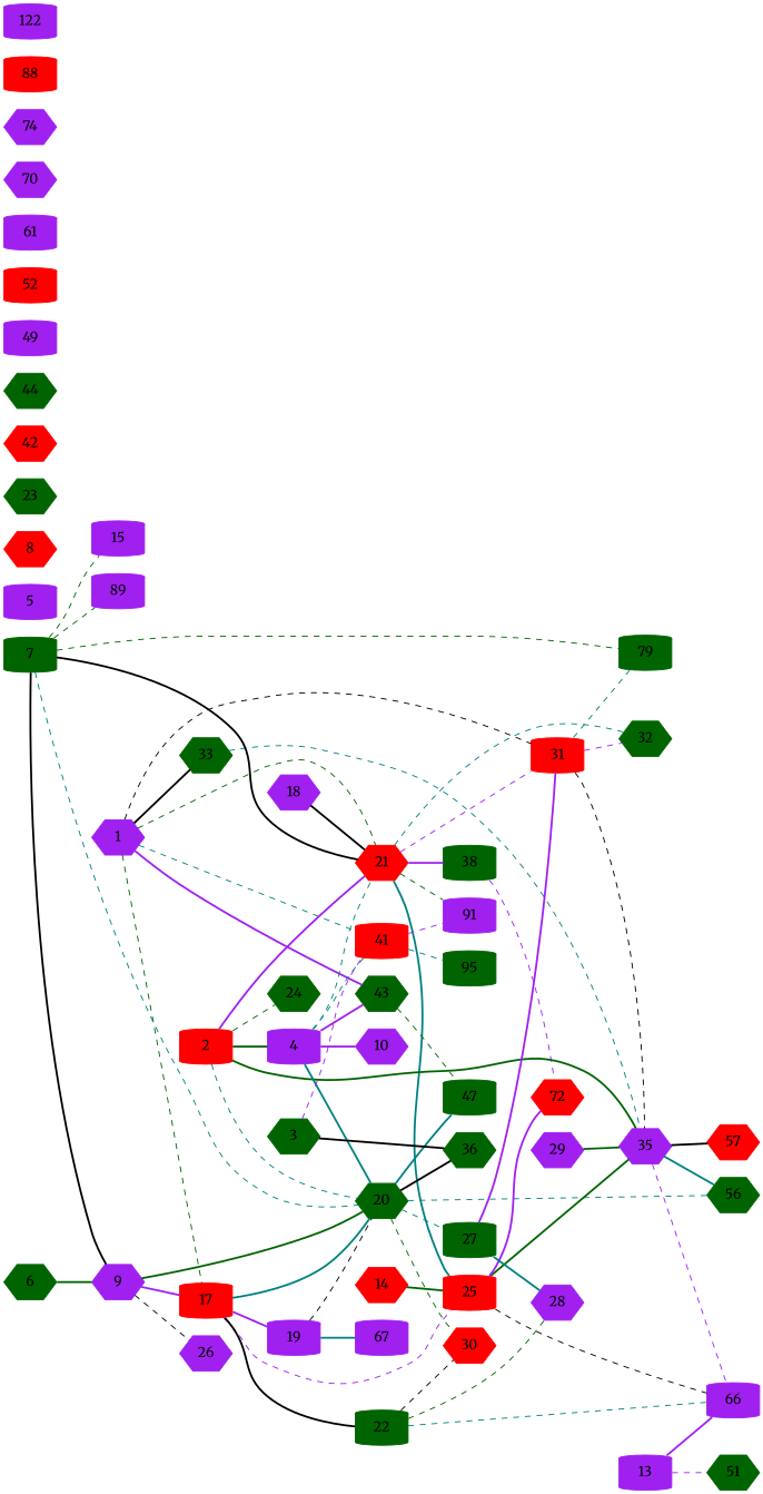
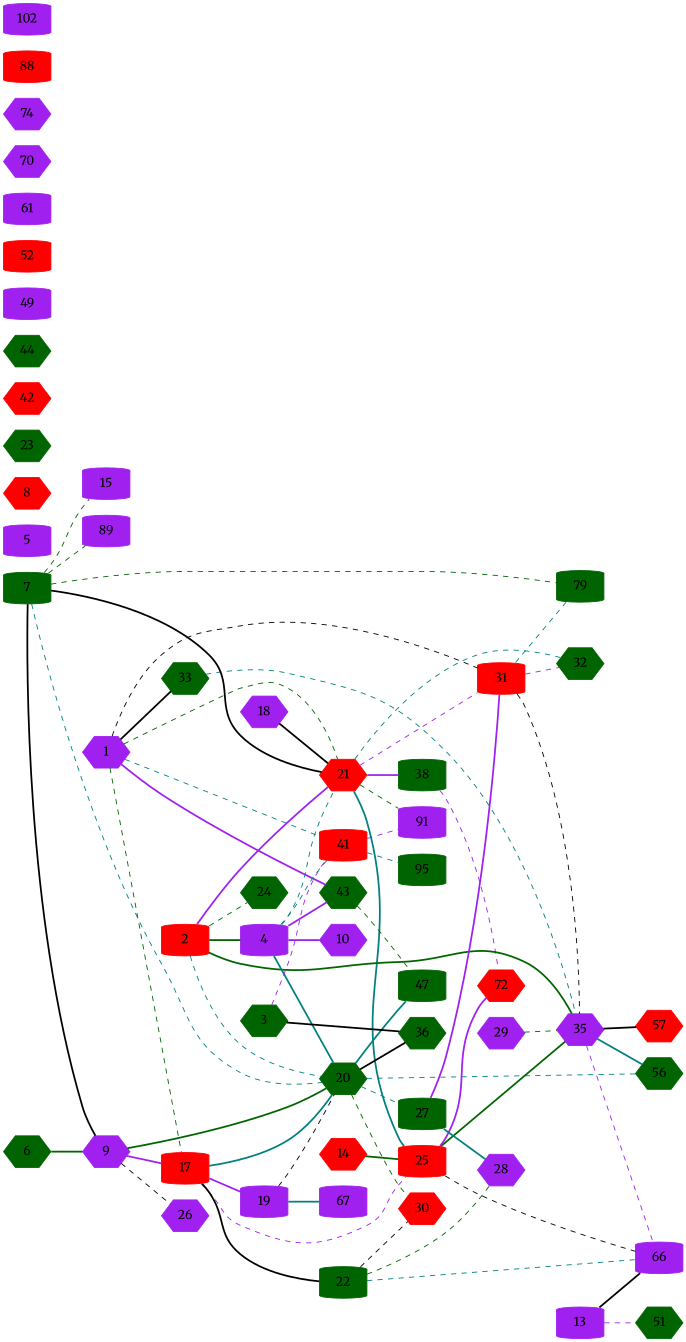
  graph {
    fontname=Merriweather
    rankdir=LR
    node [color=purple fontname=Merriweather shape=hexagon style=filled]
    edge [color=teal fontname=Merriweather style=dashed]
    1 [super="+50"]
    17 [color=red shape=cylinder super="+82"]
    21 [color=red super="+54+98"]
    31 [color=red shape=cylinder super="+83"]
    33 [color=darkgreen super="+63"]
    41 [color=red shape=cylinder super="+64"]
    43 [color=darkgreen super="+55+93"]
    20 [color=darkgreen super="+60+45+58"]
    25 [color=red shape=cylinder super="+71+75"]
    19 [shape=cylinder]
    22 [color=darkgreen shape=cylinder super="+59"]
    32 [color=darkgreen]
    38 [color=darkgreen shape=cylinder]
    91 [shape=cylinder]
    35 [super="+65+40+62+74+76"]
    79 [color=darkgreen shape=cylinder]
    95 [color=darkgreen shape=cylinder]
    47 [color=darkgreen shape=cylinder]
    2 [color=red shape=cylinder super="+81"]
    4 [shape=cylinder super="+11+77+104+12+46"]
    24 [color=darkgreen]
    10
    36 [color=darkgreen super="+48"]
    27 [color=darkgreen shape=cylinder super="+37"]
    30 [color=red]
    56 [color=darkgreen]
    66 [shape=cylinder super="+99"]
    57 [color=red]
    3 [color=darkgreen super="+53"]
    5 [shape=cylinder]
    9 [super="+39+34"]
    26
    6 [color=darkgreen]
    7 [color=darkgreen shape=cylinder super="+16"]
    15 [shape=cylinder]
    89 [shape=cylinder super="+108"]
    8 [color=red]
    13 [shape=cylinder]
    51 [color=darkgreen]
    72 [color=red super="+111"]
    14 [color=red]
    67 [shape=cylinder super="+69"]
    28
    18
    23 [color=darkgreen]
    29
    42 [color=red super="+106"]
    44 [color=darkgreen]
    49 [shape=cylinder]
    52 [color=red shape=cylinder super="+109"]
    61 [shape=cylinder]
    70
    n53 [label=74]
    88 [color=red shape=cylinder]
-   102 [shape=cylinder label=122]
+   102 [shape=cylinder]
    1 -- 17 [color=darkgreen]
    1 -- 21 [color=darkgreen]
    1 -- 31 [color=black]
    1 -- 33 [color=black style=bold]
    1 -- 41
    1 -- 43 [color=purple style=bold]
    17 -- 20 [style=bold]
    17 -- 25 [color=purple]
    17 -- 19 [color=purple style=bold]
    17 -- 22 [color=black style=bold]
    21 -- 31 [color=purple]
    21 -- 25 [style=bold]
    21 -- 32
    21 -- 38 [color=purple style=bold]
    21 -- 91 [color=darkgreen]
    31 -- 32 [color=purple]
    31 -- 35 [color=black]
    31 -- 79
    33 -- 35
    41 -- 91 [color=purple]
    41 -- 95
    43 -- 47 [color=darkgreen]
    20 -- 47 [style=bold weight=2]
    20 -- 36 [color=black style=bold]
    20 -- 27
    20 -- 30 [color=darkgreen]
    20 -- 56
    25 -- 35 [color=darkgreen style=bold]
    25 -- 66 [color=black]
    25 -- 72 [color=purple style=bold]
    19 -- 20 [color=black]
    19 -- 67 [style=bold]
    22 -- 30 [color=black]
    22 -- 66
    22 -- 28 [color=darkgreen]
    38 -- 72 [color=purple]
    35 -- 56 [style=bold]
    35 -- 66 [color=purple]
    35 -- 57 [color=black style=bold]
    2 -- 21 [color=purple style=bold]
    2 -- 20
    2 -- 35 [color=darkgreen style=bold]
    2 -- 4 [color=darkgreen style=bold]
    2 -- 24 [color=darkgreen]
    4 -- 21 [weight=2]
    4 -- 41
    4 -- 43 [color=purple style=bold]
    4 -- 20 [style=bold]
    4 -- 10 [color=purple style=bold]
    27 -- 31 [color=purple style=bold]
    27 -- 28 [style=bold]
    3 -- 41 [color=purple]
    3 -- 36 [color=black style=bold]
    9 -- 17 [color=purple style=bold]
    9 -- 20 [color=darkgreen style=bold]
    9 -- 26 [color=black]
    6 -- 9 [color=darkgreen style=bold]
    7 -- 21 [color=black style=bold]
    7 -- 20
    7 -- 79 [color=darkgreen]
    7 -- 9 [color=black style=bold]
    7 -- 15 [color=darkgreen]
    7 -- 89 [color=darkgreen]
-   13 -- 66 [color=purple style=bold]
+   13 -- 66 [color=black style=bold]
    13 -- 51 [color=purple]
    14 -- 25 [color=darkgreen style=bold weight=2]
    18 -- 21 [color=black style=bold]
-   29 -- 35 [color=darkgreen style=bold]
+   29 -- 35 [color=darkgreen]
  }
